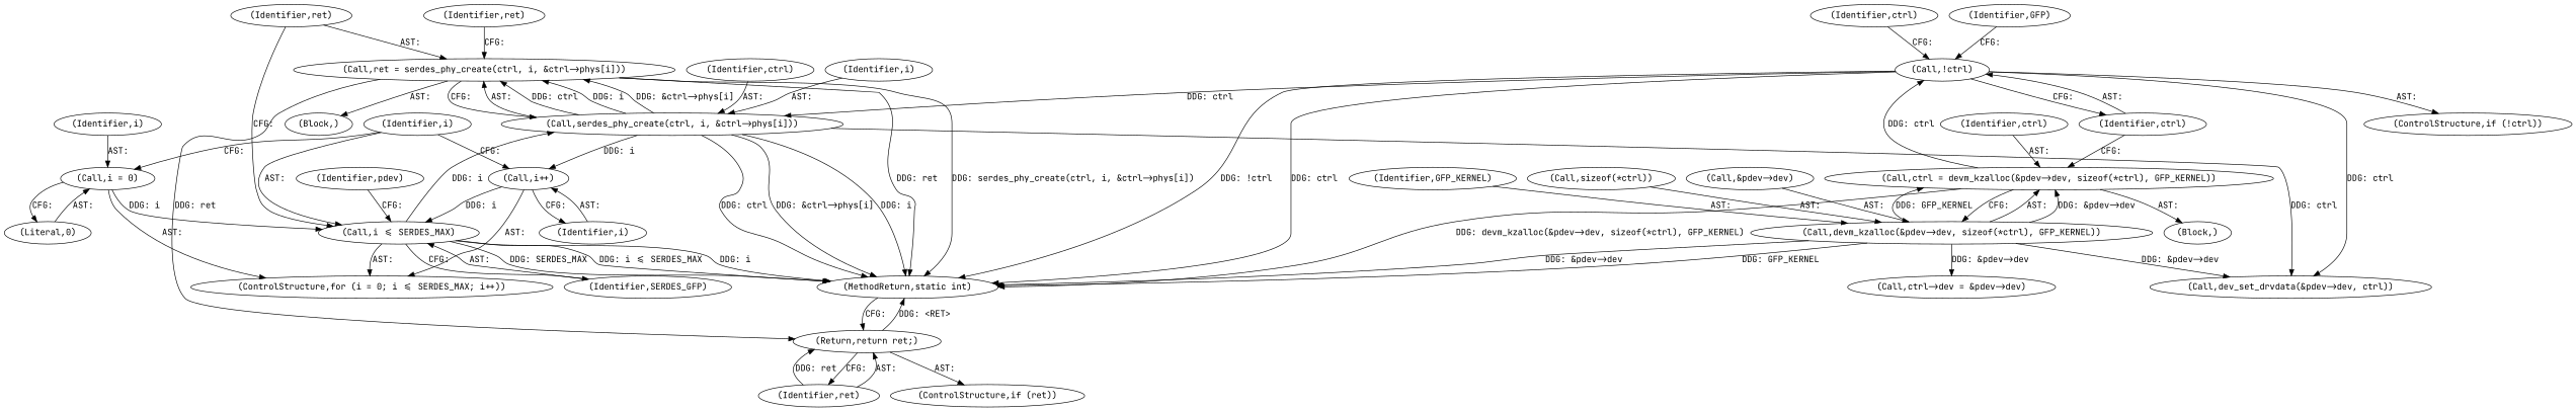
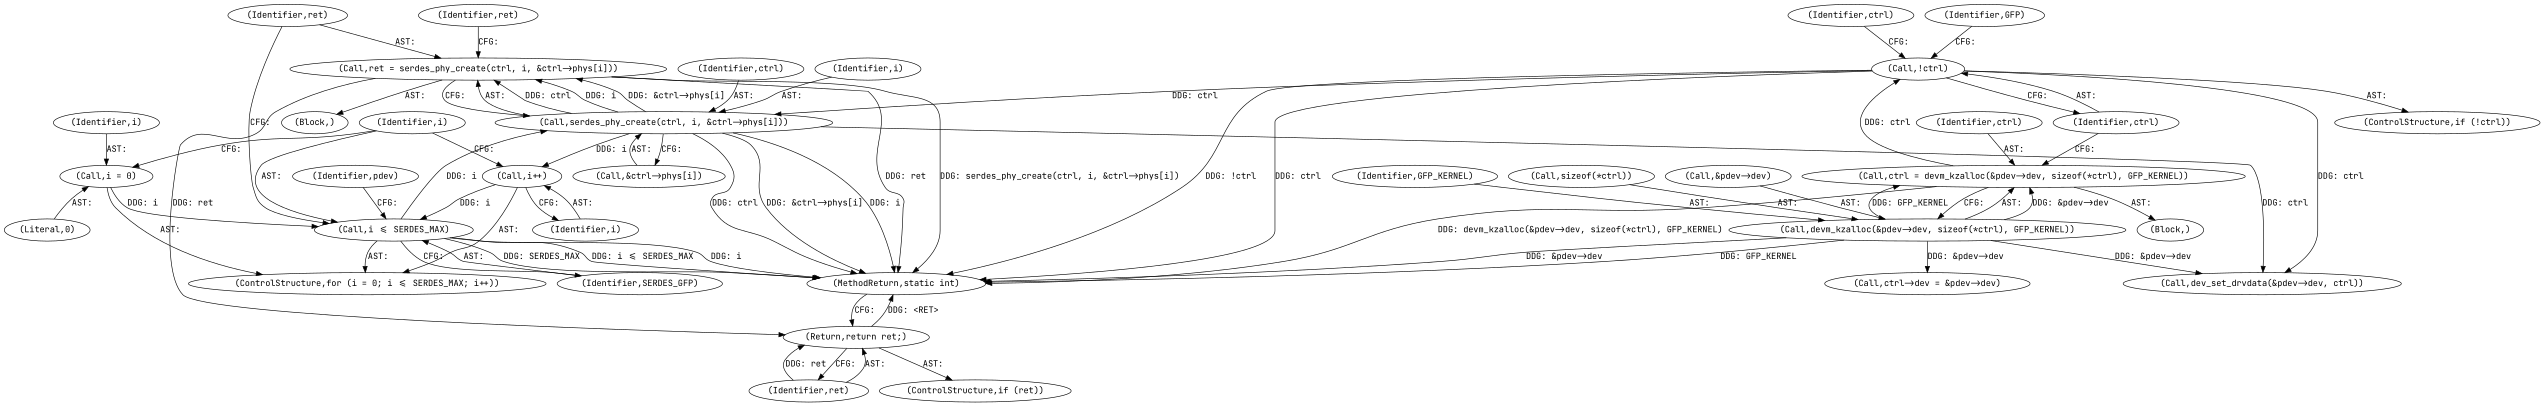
  digraph {
    fontname="JetBrains Mono"
    node [fontname="JetBrains Mono"]
    edge [fontname="JetBrains Mono"]
    n1 [label="(Call,ret = serdes_phy_create(ctrl, i, &ctrl->phys[i]))"]
    n2 [label="(Call,serdes_phy_create(ctrl, i, &ctrl->phys[i]))"]
    n3 [label="(Return,return ret;)"]
    n4 [label="(MethodReturn,static int)"]
    n5 [label="(Block,)"]
    n6 [label="(Call,i++)"]
+   n7 [label="(Call,&ctrl->phys[i])"]
    n8 [label="(Call,dev_set_drvdata(&pdev->dev, ctrl))"]
    n9 [label="(Identifier,ret)"]
    n10 [label="(ControlStructure,if (ret))"]
    n11 [label="(Call,i <= SERDES_MAX)"]
    n12 [label="(ControlStructure,for (i = 0; i <= SERDES_MAX; i++))"]
    n13 [label="(Identifier,i)"]
    n14 [label="(Call,!ctrl)"]
    n15 [label="(ControlStructure,if (!ctrl))"]
    n16 [label="(Identifier,ctrl)"]
    n17 [label="(Call,ctrl = devm_kzalloc(&pdev->dev, sizeof(*ctrl), GFP_KERNEL))"]
    n18 [label="(Call,devm_kzalloc(&pdev->dev, sizeof(*ctrl), GFP_KERNEL))"]
    n19 [label="(Block,)"]
    n20 [label="(Call,ctrl->dev = &pdev->dev)"]
    n21 [label="(Identifier,GFP_KERNEL)"]
    n22 [label="(Identifier,SERDES_GFP)"]
    n23 [label="(Call,i = 0)"]
    n24 [label="(Literal,0)"]
    n25 [label="(Identifier,ret)"]
    n26 [label="(Identifier,ret)"]
    n27 [label="(Call,sizeof(*ctrl))"]
    n28 [label="(Identifier,ctrl)"]
    n29 [label="(Identifier,ctrl)"]
    n30 [label="(Call,&pdev->dev)"]
    n31 [label="(Identifier,pdev)"]
    n32 [label="(Identifier,ctrl)"]
    n33 [label="(Identifier,GFP)"]
    n34 [label="(Identifier,i)"]
    n35 [label="(Identifier,i)"]
    n36 [label="(Identifier,i)"]
    n1 -> n2 [label="CFG: "]
    n1 -> n3 [label="DDG: ret"]
    n1 -> n4 [label="DDG: serdes_phy_create(ctrl, i, &ctrl->phys[i])"]
    n1 -> n4 [label="DDG: ret"]
    n1 -> n5 [label="AST: "]
    n2 -> n1 [label="AST: "]
    n2 -> n1 [label="DDG: ctrl"]
    n2 -> n1 [label="DDG: i"]
    n2 -> n1 [label="DDG: &ctrl->phys[i]"]
    n2 -> n4 [label="DDG: &ctrl->phys[i]"]
    n2 -> n4 [label="DDG: i"]
    n2 -> n4 [label="DDG: ctrl"]
    n2 -> n6 [label="DDG: i"]
+   n2 -> n7 [label="CFG: "]
    n2 -> n8 [label="DDG: ctrl"]
    n3 -> n4 [label="DDG: <RET>"]
    n3 -> n9 [label="CFG: "]
    n3 -> n10 [label="AST: "]
    n4 -> n3 [label="CFG: "]
    n6 -> n11 [label="DDG: i"]
    n6 -> n12 [label="AST: "]
    n6 -> n13 [label="CFG: "]
+   n7 -> n2 [label="AST: "]
    n9 -> n3 [label="AST: "]
    n9 -> n3 [label="DDG: ret"]
    n11 -> n2 [label="DDG: i"]
    n11 -> n4 [label="DDG: i"]
    n11 -> n4 [label="DDG: SERDES_MAX"]
    n11 -> n4 [label="DDG: i <= SERDES_MAX"]
    n11 -> n12 [label="AST: "]
    n11 -> n22 [label="CFG: "]
    n13 -> n6 [label="AST: "]
    n14 -> n2 [label="DDG: ctrl"]
    n14 -> n4 [label="DDG: !ctrl"]
    n14 -> n4 [label="DDG: ctrl"]
    n14 -> n8 [label="DDG: ctrl"]
    n14 -> n15 [label="AST: "]
    n14 -> n16 [label="CFG: "]
    n16 -> n14 [label="AST: "]
    n16 -> n17 [label="CFG: "]
    n17 -> n4 [label="DDG: devm_kzalloc(&pdev->dev, sizeof(*ctrl), GFP_KERNEL)"]
    n17 -> n14 [label="DDG: ctrl"]
    n17 -> n18 [label="CFG: "]
    n17 -> n19 [label="AST: "]
    n18 -> n4 [label="DDG: GFP_KERNEL"]
    n18 -> n4 [label="DDG: &pdev->dev"]
    n18 -> n8 [label="DDG: &pdev->dev"]
    n18 -> n17 [label="AST: "]
    n18 -> n17 [label="DDG: &pdev->dev"]
    n18 -> n17 [label="DDG: GFP_KERNEL"]
    n18 -> n20 [label="DDG: &pdev->dev"]
    n21 -> n18 [label="AST: "]
    n22 -> n11 [label="AST: "]
    n23 -> n11 [label="DDG: i"]
    n23 -> n12 [label="AST: "]
-   n23 -> n24 [label="CFG: "]
    n24 -> n23 [label="AST: "]
    n25 -> n1 [label="AST: "]
    n25 -> n11 [label="CFG: "]
    n26 -> n1 [label="CFG: "]
    n27 -> n18 [label="AST: "]
    n28 -> n14 [label="CFG: "]
    n29 -> n17 [label="AST: "]
    n30 -> n18 [label="AST: "]
    n31 -> n11 [label="CFG: "]
    n32 -> n2 [label="AST: "]
    n33 -> n14 [label="CFG: "]
    n34 -> n23 [label="AST: "]
    n35 -> n2 [label="AST: "]
    n36 -> n6 [label="CFG: "]
    n36 -> n11 [label="AST: "]
    n36 -> n23 [label="CFG: "]
  }
